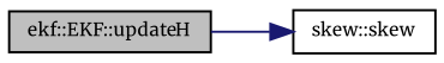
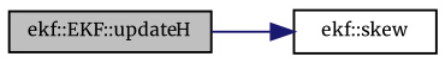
  digraph {
    rankdir=LR
    fontname=Merriweather
    node [color=black fontname=Merriweather fontsize=8 shape=record]
    n1 [fillcolor=grey75 fontcolor=black height=0.2 label="ekf::EKF::updateH" style=filled width=0.4]
-   n2 [height=0.2 label="skew::skew" width=0.4]
+   n2 [height=0.2 label="ekf::skew" width=0.4]
    n1 -> n2 [color=midnightblue fontname=Merriweather fontsize=8 labelfontname=DejaVuSansMono labelfontsize=8 style=solid]
  }
